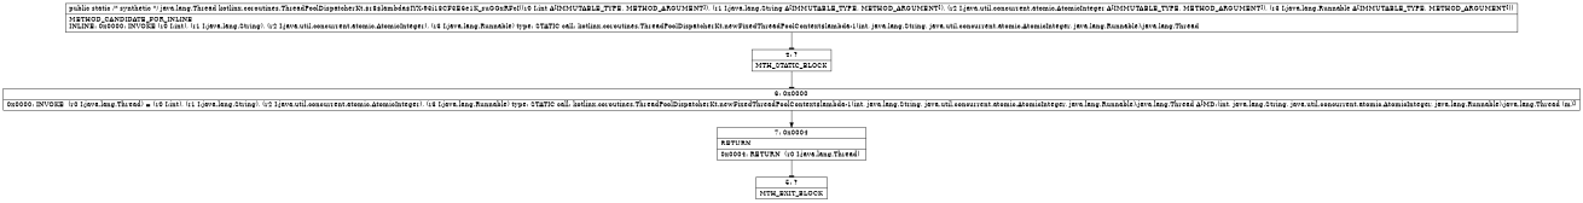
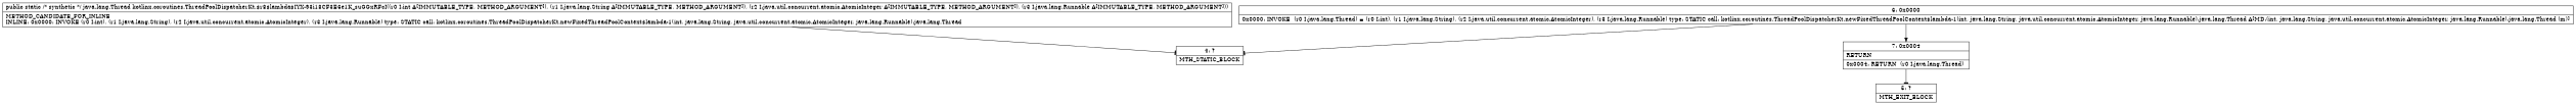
  digraph {
    node [shape=record]
    edge [arrowhead=tee]
    n1 [label="{4\:\ ?|MTH_STATIC_BLOCK\l}"]
    n2 [label="{6\:\ 0x0000|0x0000: INVOKE  (r0 I:java.lang.Thread) = (r0 I:int), (r1 I:java.lang.String), (r2 I:java.util.concurrent.atomic.AtomicInteger), (r3 I:java.lang.Runnable) type: STATIC call: kotlinx.coroutines.ThreadPoolDispatcherKt.newFixedThreadPoolContext$lambda\-1(int, java.lang.String, java.util.concurrent.atomic.AtomicInteger, java.lang.Runnable):java.lang.Thread A[MD:(int, java.lang.String, java.util.concurrent.atomic.AtomicInteger, java.lang.Runnable):java.lang.Thread (m)]\l}"]
    n3 [label="{7\:\ 0x0004|RETURN\l|0x0004: RETURN  (r0 I:java.lang.Thread) \l}"]
    n4 [label="{5\:\ ?|MTH_EXIT_BLOCK\l}"]
    n5 [label="{public static \/* synthetic *\/ java.lang.Thread kotlinx.coroutines.ThreadPoolDispatcherKt.$r8$lambda$IYX\-93i18CF3E6e1K_suGGxRFcI((r0 I:int A[IMMUTABLE_TYPE, METHOD_ARGUMENT]), (r1 I:java.lang.String A[IMMUTABLE_TYPE, METHOD_ARGUMENT]), (r2 I:java.util.concurrent.atomic.AtomicInteger A[IMMUTABLE_TYPE, METHOD_ARGUMENT]), (r3 I:java.lang.Runnable A[IMMUTABLE_TYPE, METHOD_ARGUMENT]))  | METHOD_CANDIDATE_FOR_INLINE\lINLINE: 0x0000: INVOKE  (r0 I:int), (r1 I:java.lang.String), (r2 I:java.util.concurrent.atomic.AtomicInteger), (r3 I:java.lang.Runnable) type: STATIC call: kotlinx.coroutines.ThreadPoolDispatcherKt.newFixedThreadPoolContext$lambda\-1(int, java.lang.String, java.util.concurrent.atomic.AtomicInteger, java.lang.Runnable):java.lang.Thread\l}"]
-   n1 -> n2
+   n2 -> n1
    n2 -> n3 [arrowhead=normal]
    n3 -> n4
    n5 -> n1
  }
